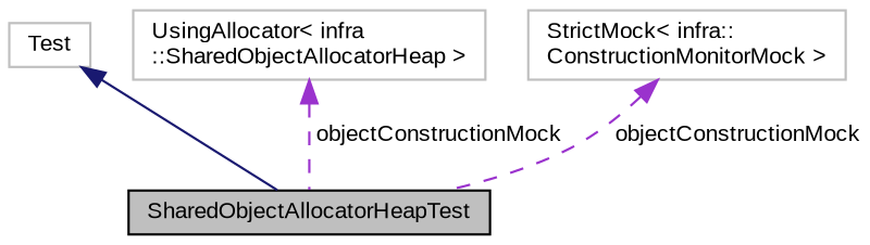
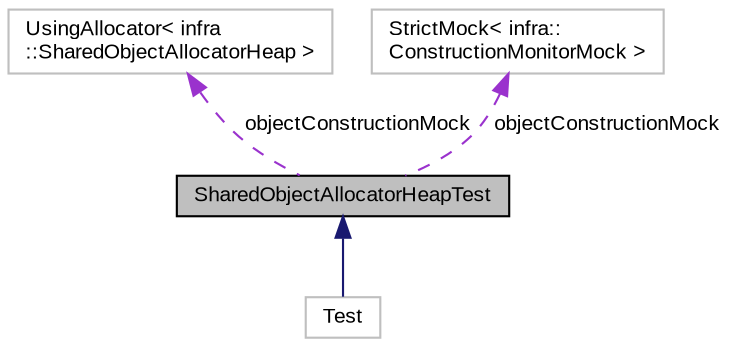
  digraph {
    fontname="Liberation Sans"
    rankdir=TB
    node [color=grey75 fillcolor=white fontname="Liberation Sans" fontsize=10 shape=record style=filled]
    edge [color=darkorchid3 dir=back fontname="Liberation Sans" fontsize=10 labelfontname=Helvetica labelfontsize=10 style=dashed]
    n1 [color=black fillcolor=grey75 fontcolor=black height=0.2 label=SharedObjectAllocatorHeapTest width=0.4]
    n2 [height=0.2 label=Test width=0.4]
    n3 [height=0.2 label="UsingAllocator\< infra\l::SharedObjectAllocatorHeap \>" width=0.4]
    n4 [height=0.2 label="StrictMock\< infra::\lConstructionMonitorMock \>" width=0.4]
-   n2 -> n1 [color=midnightblue style=solid]
+   n1 -> n2 [color=midnightblue style=solid]
    n3 -> n1 [label=" objectConstructionMock"]
    n4 -> n1 [label=" objectConstructionMock"]
  }
